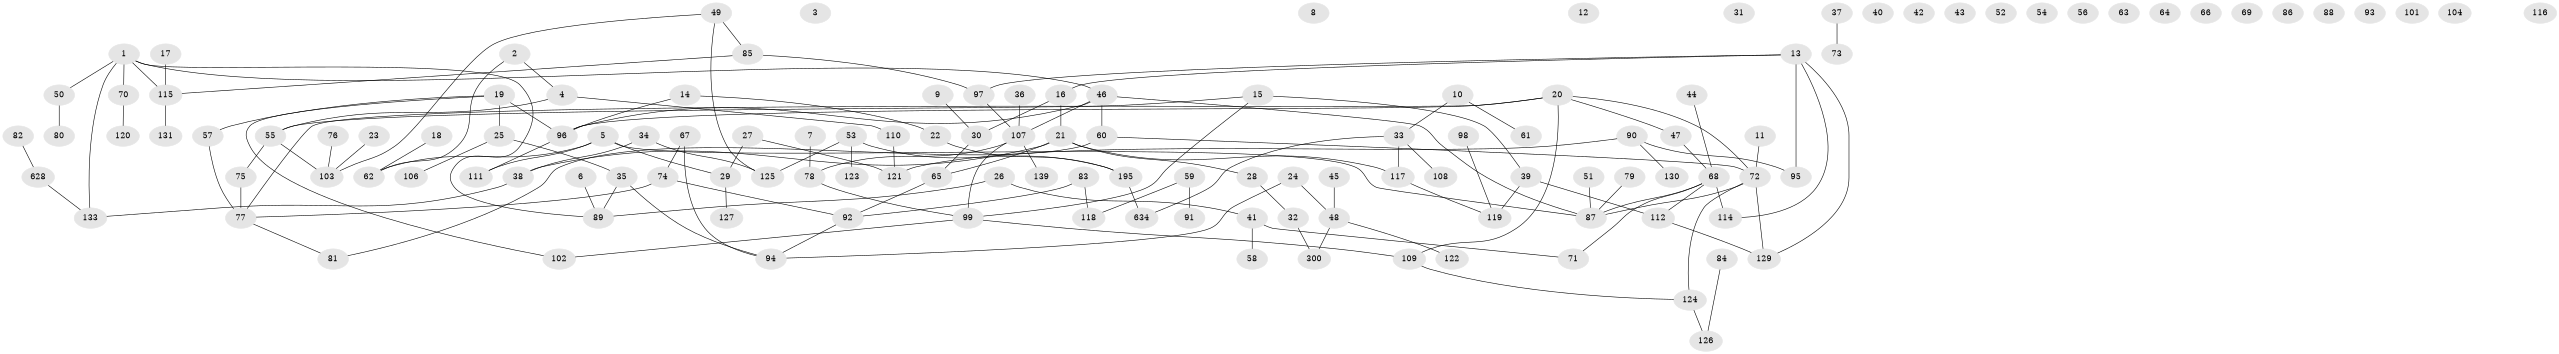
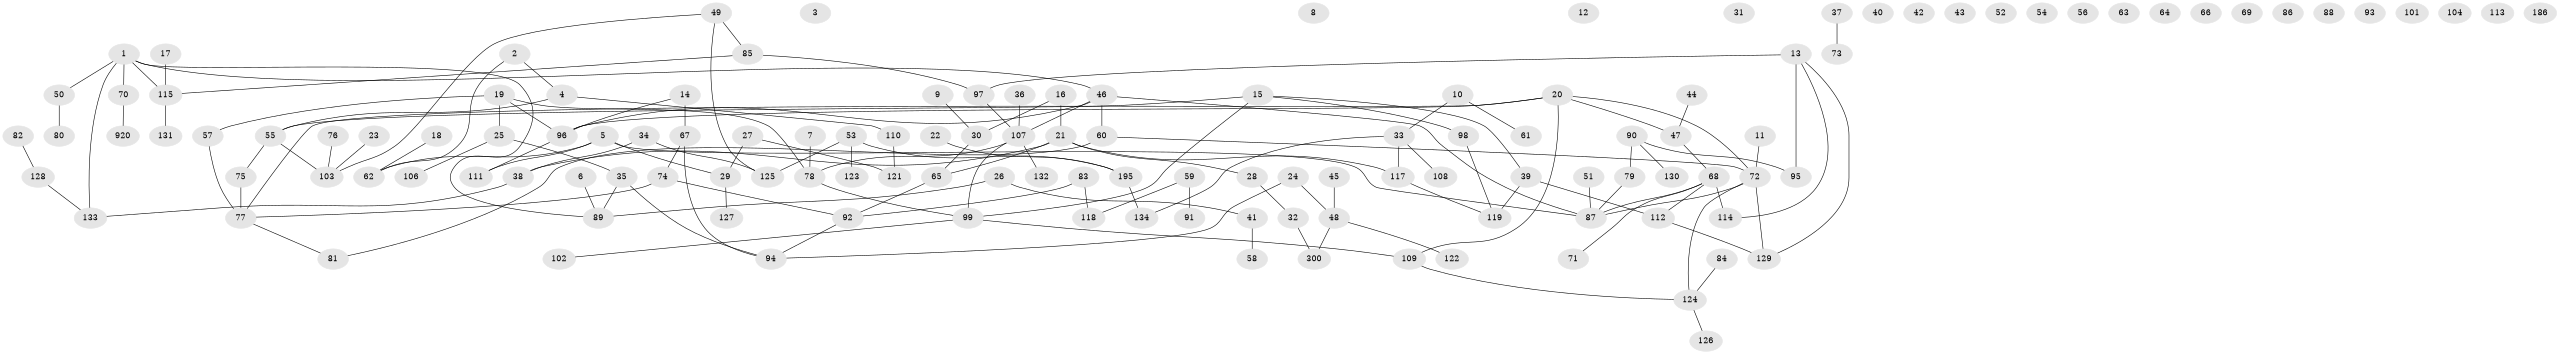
  graph {
    node [color=gray90 style=filled]
    1
    46
    50
    70
    89
    115
    133
    87
    96
    107
    60
    80
-   120
+   120 [label=920]
    131
    2
    4
    62
    55
    110
    3
    103
    75
    121
    5
    29
    111
    127
    6
    7
    78
    99
    8
    9
    30
    65
    10
    33
    61
    117
    108
-   134 [label=634]
+   134
    11
    72
    129
    124
    12
    13
    16
    95
    97
    114
    21
    14
    22
    n55 [label=195]
    15
    39
    98
    112
    119
    102
    109
    28
    38
    17
    18
    19
    25
    57
    35
    106
    77
    20
    47
    68
    81
    32
    92
    23
    24
    48
    94
    n83 [label=300]
    122
    26
    41
    58
    71
    27
    31
    34
    125
    36
-   132 [label=139]
+   132
    37
    73
    40
    42
    43
    44
    45
    49
    85
    51
    52
    53
    123
    54
    56
    59
    91
    118
    63
    64
    66
    67
    74
    69
    126
    76
    79
    82
-   128 [label=628]
+   128
    83
    84
    86
    88
    90
    130
    93
    101
    104
-   116
+   113
+   116 [label=186]
    1 -- 46
    1 -- 50
    1 -- 70
    1 -- 89
    1 -- 115
    1 -- 133
    46 -- 87
    46 -- 96
    46 -- 107
    46 -- 60
    50 -- 80
    70 -- 120
    115 -- 131
    96 -- 111
    107 -- 78
    107 -- 132
    60 -- 72
    60 -- 81
    2 -- 4
    2 -- 62
    4 -- 55
    4 -- 110
    55 -- 103
    55 -- 75
    110 -- 121
    75 -- 77
    5 -- 87
    5 -- 62
    5 -- 29
    5 -- 111
    29 -- 127
    6 -- 89
    7 -- 78
    78 -- 99
    99 -- 107
    99 -- 102
    99 -- 109
    9 -- 30
    30 -- 65
    65 -- 92
    10 -- 33
    10 -- 61
    33 -- 117
    33 -- 108
    33 -- 134
    117 -- 119
    11 -- 72
    72 -- 87
    72 -- 129
    72 -- 124
    124 -- 126
    13 -- 129
-   13 -- 16
    13 -- 95
    13 -- 97
    13 -- 114
    16 -- 30
    16 -- 21
    97 -- 107
    21 -- 65
    21 -- 117
    21 -- 28
    21 -- 38
    14 -- 96
-   14 -- 22
+   14 -- 67
    22 -- n55
    n55 -- 134
    15 -- 55
    15 -- 99
    15 -- 39
+   15 -- 98
    39 -- 112
    39 -- 119
    98 -- 119
    112 -- 129
    109 -- 124
    28 -- 32
    38 -- 133
    17 -- 115
    18 -- 62
    19 -- 96
-   19 -- 102
+   19 -- 78
    19 -- 25
    19 -- 57
    25 -- 35
    25 -- 106
    57 -- 77
    35 -- 89
    35 -- 94
    77 -- 81
    20 -- 96
    20 -- 72
    20 -- 109
    20 -- 77
    20 -- 47
    47 -- 68
    68 -- 87
    68 -- 114
    68 -- 112
    68 -- 71
    32 -- n83
    92 -- 94
    23 -- 103
    24 -- 48
    24 -- 94
    48 -- n83
    48 -- 122
    26 -- 89
    26 -- 41
    41 -- 58
-   41 -- 71
    27 -- 121
    27 -- 29
    34 -- 38
    34 -- 125
    36 -- 107
    37 -- 73
-   44 -- 68
+   44 -- 47
    45 -- 48
    49 -- 103
    49 -- 125
    49 -- 85
    85 -- 115
    85 -- 97
    51 -- 87
    53 -- n55
    53 -- 125
    53 -- 123
    59 -- 91
    59 -- 118
    67 -- 94
    67 -- 74
    74 -- 77
    74 -- 92
    76 -- 103
    79 -- 87
    82 -- 128
    128 -- 133
    83 -- 92
    83 -- 118
-   84 -- 126
-   90 -- 121
+   84 -- 124
+   90 -- 79
    90 -- 95
    90 -- 130
  }
